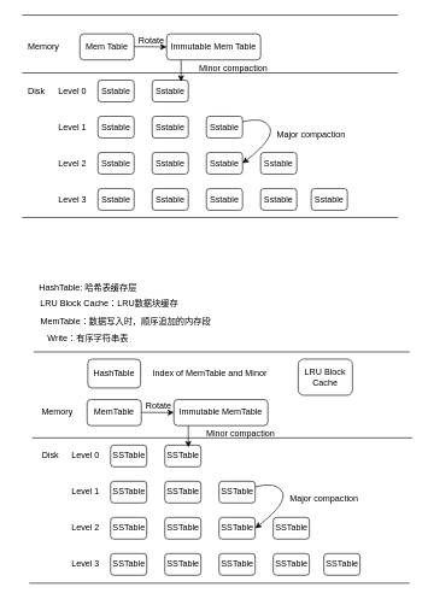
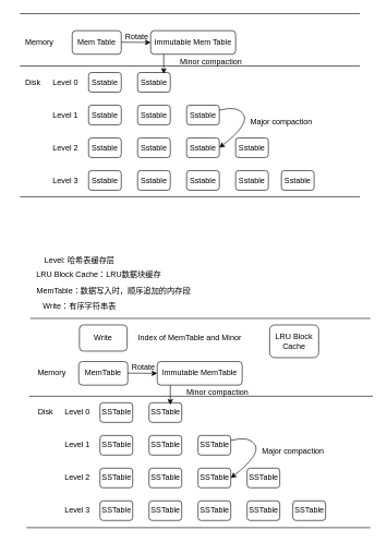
  <mxCell id="0" />
  <mxCell id="1" parent="0" />
  <mxCell id="2" value="" style="endArrow=none;html=1;" parent="1" edge="1"><mxGeometry width="50" height="50" relative="1" as="geometry"><mxPoint x="30" y="20" as="sourcePoint" /><mxPoint x="550" y="20" as="targetPoint" /></mxGeometry></mxCell>
  <mxCell id="3" value="" style="endArrow=none;html=1;" parent="1" edge="1"><mxGeometry width="50" height="50" relative="1" as="geometry"><mxPoint x="30" y="100" as="sourcePoint" /><mxPoint x="550" y="100" as="targetPoint" /></mxGeometry></mxCell>
  <mxCell id="4" value="" style="endArrow=none;html=1;" parent="1" edge="1"><mxGeometry width="50" height="50" relative="1" as="geometry"><mxPoint x="30" y="300" as="sourcePoint" /><mxPoint x="550" y="300" as="targetPoint" /></mxGeometry></mxCell>
  <mxCell id="5" value="Memory" style="text;html=1;align=center;verticalAlign=middle;whiteSpace=wrap;rounded=0;" parent="1" vertex="1"><mxGeometry x="30" y="49" width="60" height="30" as="geometry" /></mxCell>
  <mxCell id="6" value="Disk" style="text;html=1;align=center;verticalAlign=middle;whiteSpace=wrap;rounded=0;" parent="1" vertex="1"><mxGeometry x="20" y="110" width="60" height="30" as="geometry" /></mxCell>
  <mxCell id="7" value="Level 0" style="text;html=1;align=center;verticalAlign=middle;whiteSpace=wrap;rounded=0;" parent="1" vertex="1"><mxGeometry x="70" y="110" width="60" height="30" as="geometry" /></mxCell>
  <mxCell id="8" value="Level 1" style="text;html=1;align=center;verticalAlign=middle;whiteSpace=wrap;rounded=0;" parent="1" vertex="1"><mxGeometry x="70" y="160" width="60" height="30" as="geometry" /></mxCell>
  <mxCell id="9" value="Level 2" style="text;html=1;align=center;verticalAlign=middle;whiteSpace=wrap;rounded=0;" parent="1" vertex="1"><mxGeometry x="70" y="210" width="60" height="30" as="geometry" /></mxCell>
  <mxCell id="10" value="Level 3" style="text;html=1;align=center;verticalAlign=middle;whiteSpace=wrap;rounded=0;" parent="1" vertex="1"><mxGeometry x="70" y="260" width="60" height="30" as="geometry" /></mxCell>
  <mxCell id="11" value="Sstable" style="rounded=1;whiteSpace=wrap;html=1;" parent="1" vertex="1"><mxGeometry x="135" y="110" width="50" height="30" as="geometry" /></mxCell>
  <mxCell id="12" value="Sstable" style="rounded=1;whiteSpace=wrap;html=1;" parent="1" vertex="1"><mxGeometry x="210" y="110" width="50" height="30" as="geometry" /></mxCell>
  <mxCell id="13" value="Sstable" style="rounded=1;whiteSpace=wrap;html=1;" parent="1" vertex="1"><mxGeometry x="135" y="160" width="50" height="30" as="geometry" /></mxCell>
  <mxCell id="14" value="Sstable" style="rounded=1;whiteSpace=wrap;html=1;" parent="1" vertex="1"><mxGeometry x="210" y="160" width="50" height="30" as="geometry" /></mxCell>
  <mxCell id="15" value="Sstable" style="rounded=1;whiteSpace=wrap;html=1;" parent="1" vertex="1"><mxGeometry x="285" y="160" width="50" height="30" as="geometry" /></mxCell>
  <mxCell id="16" value="Sstable" style="rounded=1;whiteSpace=wrap;html=1;" parent="1" vertex="1"><mxGeometry x="135" y="210" width="50" height="30" as="geometry" /></mxCell>
  <mxCell id="17" value="Sstable" style="rounded=1;whiteSpace=wrap;html=1;" parent="1" vertex="1"><mxGeometry x="210" y="210" width="50" height="30" as="geometry" /></mxCell>
  <mxCell id="18" value="Sstable" style="rounded=1;whiteSpace=wrap;html=1;" parent="1" vertex="1"><mxGeometry x="285" y="210" width="50" height="30" as="geometry" /></mxCell>
  <mxCell id="19" value="Sstable" style="rounded=1;whiteSpace=wrap;html=1;" parent="1" vertex="1"><mxGeometry x="360" y="210" width="50" height="30" as="geometry" /></mxCell>
  <mxCell id="20" value="Sstable" style="rounded=1;whiteSpace=wrap;html=1;" parent="1" vertex="1"><mxGeometry x="135" y="260" width="50" height="30" as="geometry" /></mxCell>
  <mxCell id="21" value="Sstable" style="rounded=1;whiteSpace=wrap;html=1;" parent="1" vertex="1"><mxGeometry x="210" y="260" width="50" height="30" as="geometry" /></mxCell>
  <mxCell id="22" value="Sstable" style="rounded=1;whiteSpace=wrap;html=1;" parent="1" vertex="1"><mxGeometry x="285" y="260" width="50" height="30" as="geometry" /></mxCell>
  <mxCell id="23" value="Sstable" style="rounded=1;whiteSpace=wrap;html=1;" parent="1" vertex="1"><mxGeometry x="360" y="260" width="50" height="30" as="geometry" /></mxCell>
  <mxCell id="24" value="Sstable" style="rounded=1;whiteSpace=wrap;html=1;" parent="1" vertex="1"><mxGeometry x="430" y="260" width="50" height="30" as="geometry" /></mxCell>
  <mxCell id="25" value="Mem Table" style="rounded=1;whiteSpace=wrap;html=1;" parent="1" vertex="1"><mxGeometry x="110" y="46" width="75" height="36" as="geometry" /></mxCell>
  <mxCell id="26" value="" style="endArrow=classic;html=1;" parent="1" edge="1"><mxGeometry width="50" height="50" relative="1" as="geometry"><mxPoint x="185" y="63.66" as="sourcePoint" /><mxPoint x="230" y="64" as="targetPoint" /></mxGeometry></mxCell>
  <mxCell id="27" value="Immutable Mem Table" style="rounded=1;whiteSpace=wrap;html=1;" parent="1" vertex="1"><mxGeometry x="230" y="46" width="130" height="36" as="geometry" /></mxCell>
  <mxCell id="28" value="" style="endArrow=classic;html=1;" parent="1" edge="1"><mxGeometry width="50" height="50" relative="1" as="geometry"><mxPoint x="250" y="82" as="sourcePoint" /><mxPoint x="250" y="112" as="targetPoint" /></mxGeometry></mxCell>
  <mxCell id="29" value="Minor compaction" style="text;html=1;align=center;verticalAlign=middle;whiteSpace=wrap;rounded=0;" parent="1" vertex="1"><mxGeometry x="265" y="79" width="115" height="30" as="geometry" /></mxCell>
  <mxCell id="30" value="" style="curved=1;endArrow=classic;html=1;entryX=1;entryY=0.5;entryDx=0;entryDy=0;exitX=1;exitY=0.25;exitDx=0;exitDy=0;" parent="1" source="15" target="18" edge="1"><mxGeometry width="50" height="50" relative="1" as="geometry"><mxPoint x="335" y="180" as="sourcePoint" /><mxPoint x="375" y="230" as="targetPoint" /><Array as="points"><mxPoint x="365" y="160" /><mxPoint x="380" y="190" /></Array></mxGeometry></mxCell>
  <mxCell id="31" value="Major compaction" style="text;html=1;align=center;verticalAlign=middle;whiteSpace=wrap;rounded=0;" parent="1" vertex="1"><mxGeometry x="370" y="170" width="120" height="30" as="geometry" /></mxCell>
  <mxCell id="32" value="Rotate" style="text;html=1;align=center;verticalAlign=middle;whiteSpace=wrap;rounded=0;" parent="1" vertex="1"><mxGeometry x="179" y="40" width="60" height="30" as="geometry" /></mxCell>
  <mxCell id="33" value="" style="endArrow=none;html=1;" parent="1" edge="1"><mxGeometry width="50" height="50" relative="1" as="geometry"><mxPoint x="46" y="486" as="sourcePoint" /><mxPoint x="566" y="486" as="targetPoint" /></mxGeometry></mxCell>
  <mxCell id="34" value="" style="endArrow=none;html=1;" parent="1" edge="1"><mxGeometry width="50" height="50" relative="1" as="geometry"><mxPoint x="44" y="605" as="sourcePoint" /><mxPoint x="570" y="605" as="targetPoint" /></mxGeometry></mxCell>
  <mxCell id="35" value="" style="endArrow=none;html=1;" parent="1" edge="1"><mxGeometry width="50" height="50" relative="1" as="geometry"><mxPoint x="40" y="806" as="sourcePoint" /><mxPoint x="566" y="806" as="targetPoint" /></mxGeometry></mxCell>
  <mxCell id="36" value="Memory" style="text;html=1;align=center;verticalAlign=middle;whiteSpace=wrap;rounded=0;" parent="1" vertex="1"><mxGeometry x="49" y="555" width="60" height="30" as="geometry" /></mxCell>
  <mxCell id="37" value="Disk" style="text;html=1;align=center;verticalAlign=middle;whiteSpace=wrap;rounded=0;" parent="1" vertex="1"><mxGeometry x="41" y="615" width="56.5" height="30" as="geometry" /></mxCell>
  <mxCell id="38" value="Level 0" style="text;html=1;align=center;verticalAlign=middle;whiteSpace=wrap;rounded=0;" parent="1" vertex="1"><mxGeometry x="87.5" y="615" width="60" height="30" as="geometry" /></mxCell>
  <mxCell id="39" value="Level 1" style="text;html=1;align=center;verticalAlign=middle;whiteSpace=wrap;rounded=0;" parent="1" vertex="1"><mxGeometry x="87.5" y="665" width="60" height="30" as="geometry" /></mxCell>
  <mxCell id="40" value="Level 2" style="text;html=1;align=center;verticalAlign=middle;whiteSpace=wrap;rounded=0;" parent="1" vertex="1"><mxGeometry x="87.5" y="715" width="60" height="30" as="geometry" /></mxCell>
  <mxCell id="41" value="Level 3" style="text;html=1;align=center;verticalAlign=middle;whiteSpace=wrap;rounded=0;" parent="1" vertex="1"><mxGeometry x="87.5" y="765" width="60" height="30" as="geometry" /></mxCell>
  <mxCell id="42" value="SSTable" style="rounded=1;whiteSpace=wrap;html=1;" parent="1" vertex="1"><mxGeometry x="152.5" y="615" width="50" height="30" as="geometry" /></mxCell>
  <mxCell id="43" value="&lt;span style=&quot;color: rgb(0, 0, 0);&quot;&gt;SSTable&lt;/span&gt;" style="rounded=1;whiteSpace=wrap;html=1;" parent="1" vertex="1"><mxGeometry x="227.5" y="615" width="50" height="30" as="geometry" /></mxCell>
  <mxCell id="44" value="&lt;span style=&quot;color: rgb(0, 0, 0);&quot;&gt;SSTable&lt;/span&gt;" style="rounded=1;whiteSpace=wrap;html=1;" parent="1" vertex="1"><mxGeometry x="152.5" y="665" width="50" height="30" as="geometry" /></mxCell>
  <mxCell id="45" value="&lt;span style=&quot;color: rgb(0, 0, 0);&quot;&gt;SSTable&lt;/span&gt;" style="rounded=1;whiteSpace=wrap;html=1;" parent="1" vertex="1"><mxGeometry x="227.5" y="665" width="50" height="30" as="geometry" /></mxCell>
  <mxCell id="46" value="&lt;span style=&quot;color: rgb(0, 0, 0);&quot;&gt;SSTable&lt;/span&gt;" style="rounded=1;whiteSpace=wrap;html=1;" parent="1" vertex="1"><mxGeometry x="302.5" y="665" width="50" height="30" as="geometry" /></mxCell>
  <mxCell id="47" value="&lt;span style=&quot;color: rgb(0, 0, 0);&quot;&gt;SSTable&lt;/span&gt;" style="rounded=1;whiteSpace=wrap;html=1;" parent="1" vertex="1"><mxGeometry x="152.5" y="715" width="50" height="30" as="geometry" /></mxCell>
  <mxCell id="48" value="&lt;span style=&quot;color: rgb(0, 0, 0);&quot;&gt;SSTable&lt;/span&gt;" style="rounded=1;whiteSpace=wrap;html=1;" parent="1" vertex="1"><mxGeometry x="227.5" y="715" width="50" height="30" as="geometry" /></mxCell>
  <mxCell id="49" value="&lt;span style=&quot;color: rgb(0, 0, 0);&quot;&gt;SSTable&lt;/span&gt;" style="rounded=1;whiteSpace=wrap;html=1;" parent="1" vertex="1"><mxGeometry x="302.5" y="715" width="50" height="30" as="geometry" /></mxCell>
  <mxCell id="50" value="&lt;span style=&quot;color: rgb(0, 0, 0);&quot;&gt;SSTable&lt;/span&gt;" style="rounded=1;whiteSpace=wrap;html=1;" parent="1" vertex="1"><mxGeometry x="377.5" y="715" width="50" height="30" as="geometry" /></mxCell>
  <mxCell id="51" value="&lt;span style=&quot;color: rgb(0, 0, 0);&quot;&gt;SSTable&lt;/span&gt;" style="rounded=1;whiteSpace=wrap;html=1;" parent="1" vertex="1"><mxGeometry x="152.5" y="765" width="50" height="30" as="geometry" /></mxCell>
  <mxCell id="52" value="&lt;span style=&quot;color: rgb(0, 0, 0);&quot;&gt;SSTable&lt;/span&gt;" style="rounded=1;whiteSpace=wrap;html=1;" parent="1" vertex="1"><mxGeometry x="227.5" y="765" width="50" height="30" as="geometry" /></mxCell>
  <mxCell id="53" value="&lt;span style=&quot;color: rgb(0, 0, 0);&quot;&gt;SSTable&lt;/span&gt;" style="rounded=1;whiteSpace=wrap;html=1;" parent="1" vertex="1"><mxGeometry x="302.5" y="765" width="50" height="30" as="geometry" /></mxCell>
  <mxCell id="54" value="&lt;span style=&quot;color: rgb(0, 0, 0);&quot;&gt;SSTable&lt;/span&gt;" style="rounded=1;whiteSpace=wrap;html=1;" parent="1" vertex="1"><mxGeometry x="377.5" y="765" width="50" height="30" as="geometry" /></mxCell>
  <mxCell id="55" value="&lt;span style=&quot;color: rgb(0, 0, 0);&quot;&gt;SSTable&lt;/span&gt;" style="rounded=1;whiteSpace=wrap;html=1;" parent="1" vertex="1"><mxGeometry x="447.5" y="765" width="50" height="30" as="geometry" /></mxCell>
  <mxCell id="56" value="MemTable" style="rounded=1;whiteSpace=wrap;html=1;" parent="1" vertex="1"><mxGeometry x="120" y="552" width="75" height="36" as="geometry" /></mxCell>
  <mxCell id="57" value="" style="endArrow=classic;html=1;" parent="1" edge="1"><mxGeometry width="50" height="50" relative="1" as="geometry"><mxPoint x="195" y="569.66" as="sourcePoint" /><mxPoint x="240" y="570" as="targetPoint" /></mxGeometry></mxCell>
  <mxCell id="58" value="Immutable MemTable" style="rounded=1;whiteSpace=wrap;html=1;" parent="1" vertex="1"><mxGeometry x="240" y="552" width="130" height="36" as="geometry" /></mxCell>
  <mxCell id="59" value="" style="endArrow=classic;html=1;" parent="1" edge="1"><mxGeometry width="50" height="50" relative="1" as="geometry"><mxPoint x="260" y="588" as="sourcePoint" /><mxPoint x="260" y="618" as="targetPoint" /></mxGeometry></mxCell>
  <mxCell id="60" value="Minor compaction" style="text;html=1;align=center;verticalAlign=middle;whiteSpace=wrap;rounded=0;" parent="1" vertex="1"><mxGeometry x="275" y="585" width="115" height="30" as="geometry" /></mxCell>
  <mxCell id="61" value="" style="curved=1;endArrow=classic;html=1;entryX=1;entryY=0.5;entryDx=0;entryDy=0;exitX=1;exitY=0.25;exitDx=0;exitDy=0;" parent="1" source="46" target="49" edge="1"><mxGeometry width="50" height="50" relative="1" as="geometry"><mxPoint x="352.5" y="685" as="sourcePoint" /><mxPoint x="392.5" y="735" as="targetPoint" /><Array as="points"><mxPoint x="382.5" y="665" /><mxPoint x="397.5" y="695" /></Array></mxGeometry></mxCell>
  <mxCell id="62" value="Major compaction" style="text;html=1;align=center;verticalAlign=middle;whiteSpace=wrap;rounded=0;" parent="1" vertex="1"><mxGeometry x="387.5" y="675" width="120" height="30" as="geometry" /></mxCell>
  <mxCell id="63" value="Rotate" style="text;html=1;align=center;verticalAlign=middle;whiteSpace=wrap;rounded=0;" parent="1" vertex="1"><mxGeometry x="189" y="546" width="60" height="30" as="geometry" /></mxCell>
- <mxCell id="64" value="HashTable" style="rounded=1;whiteSpace=wrap;html=1;" parent="1" vertex="1"><mxGeometry x="121" y="496" width="73" height="40" as="geometry" /></mxCell>
+ <mxCell id="64" value="Write" style="rounded=1;whiteSpace=wrap;html=1;" parent="1" vertex="1"><mxGeometry x="121" y="496" width="73" height="40" as="geometry" /></mxCell>
  <mxCell id="65" value="Index of MemTable and Minor" style="text;html=1;align=center;verticalAlign=middle;whiteSpace=wrap;rounded=0;" parent="1" vertex="1"><mxGeometry x="180" y="501" width="220" height="30" as="geometry" /></mxCell>
  <mxCell id="66" value="LRU Block Cache" style="rounded=1;whiteSpace=wrap;html=1;" parent="1" vertex="1"><mxGeometry x="412" y="496" width="75" height="50" as="geometry" /></mxCell>
- <mxCell id="67" value="HashTable: 哈希表缓存层" style="text;html=1;align=center;verticalAlign=middle;whiteSpace=wrap;rounded=0;" vertex="1" parent="1"><mxGeometry x="46" y="382" width="151" height="30" as="geometry" /></mxCell>
+ <mxCell id="67" value="Level: 哈希表缓存层" style="text;html=1;align=center;verticalAlign=middle;whiteSpace=wrap;rounded=0;" vertex="1" parent="1"><mxGeometry x="46" y="382" width="151" height="30" as="geometry" /></mxCell>
  <mxCell id="68" value="LRU Block Cache：LRU数据块缓存&amp;nbsp;" style="text;html=1;align=center;verticalAlign=middle;resizable=0;points=[];autosize=1;strokeColor=none;fillColor=none;" vertex="1" parent="1"><mxGeometry x="46" y="407" width="212" height="26" as="geometry" /></mxCell>
  <mxCell id="69" value="MemTable：数据写入时，顺序追加的内存段" style="text;html=1;align=center;verticalAlign=middle;resizable=0;points=[];autosize=1;strokeColor=none;fillColor=none;" vertex="1" parent="1"><mxGeometry x="46" y="431" width="253" height="26" as="geometry" /></mxCell>
  <mxCell id="70" value="Write：有序字符串表" style="text;html=1;align=center;verticalAlign=middle;resizable=0;points=[];autosize=1;strokeColor=none;fillColor=none;" vertex="1" parent="1"><mxGeometry x="47" y="454" width="147" height="26" as="geometry" /></mxCell>
